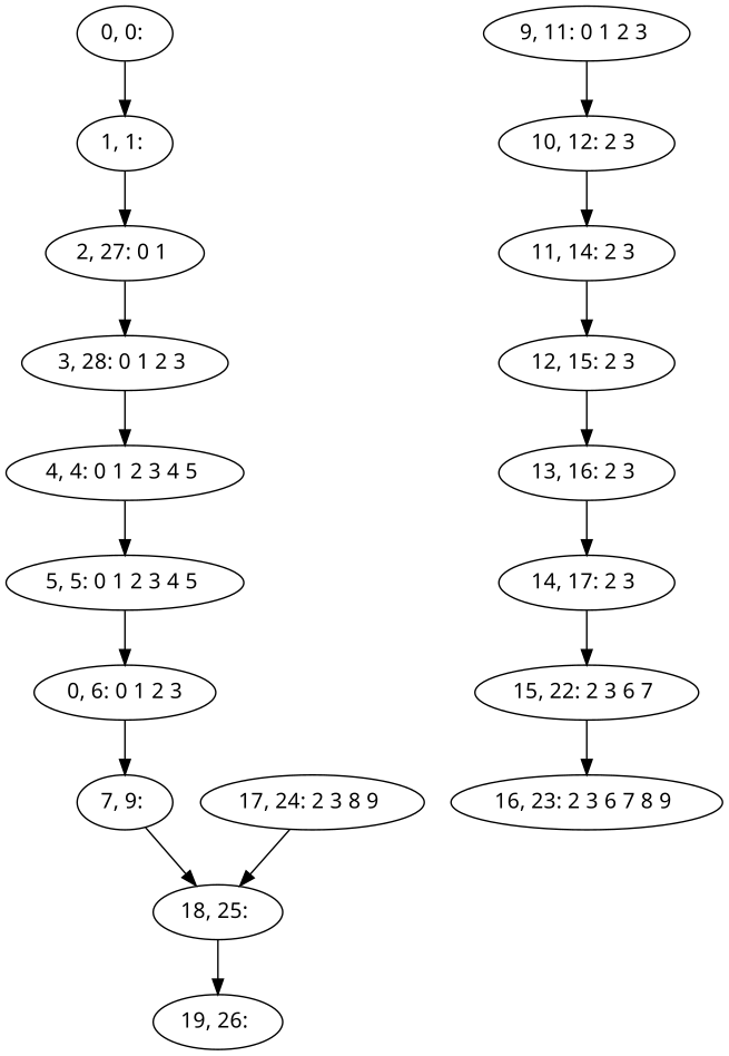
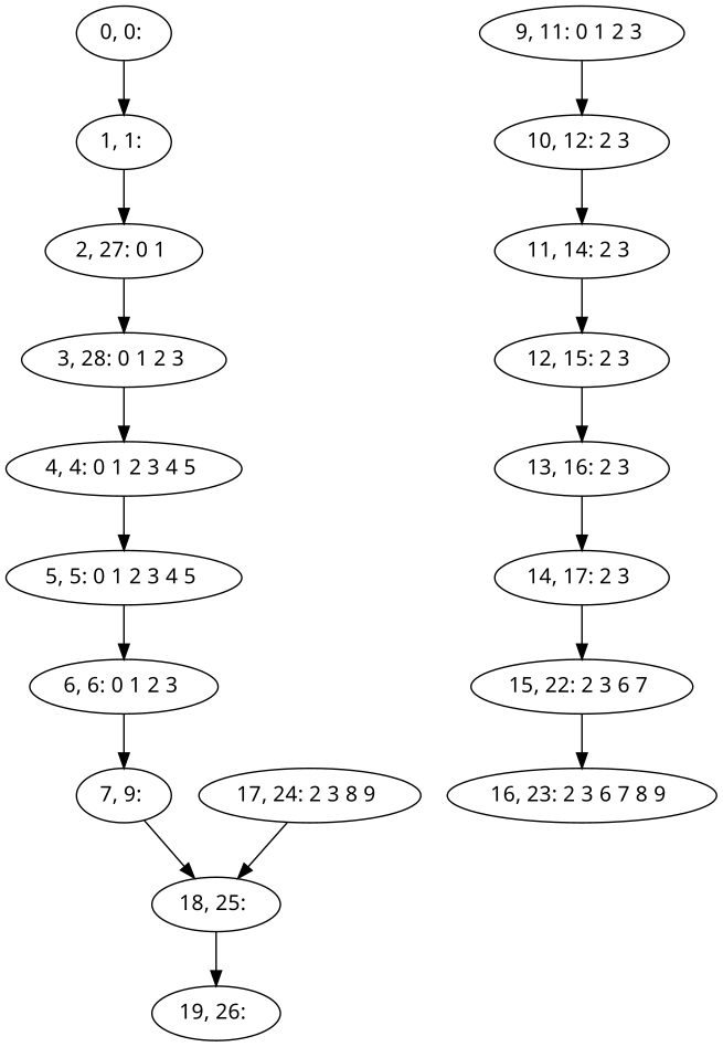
  digraph {
    fontname="Noto Sans"
    node [fontname="Noto Sans"]
    edge [fontname="Noto Sans"]
    n1 [label="0, 0: "]
    n2 [label="1, 1: "]
    n3 [label="2, 27: 0 1 "]
    n4 [label="3, 28: 0 1 2 3 "]
    n5 [label="4, 4: 0 1 2 3 4 5 "]
    n6 [label="5, 5: 0 1 2 3 4 5 "]
-   n7 [label="0, 6: 0 1 2 3"]
+   n7 [label="6, 6: 0 1 2 3 "]
    n8 [label="7, 9: "]
    n9 [label="18, 25: "]
    n10 [label="19, 26: "]
    n11 [label="9, 11: 0 1 2 3 "]
    n12 [label="10, 12: 2 3 "]
    n13 [label="11, 14: 2 3 "]
    n14 [label="12, 15: 2 3 "]
    n15 [label="13, 16: 2 3 "]
    n16 [label="14, 17: 2 3 "]
    n17 [label="15, 22: 2 3 6 7 "]
    n18 [label="16, 23: 2 3 6 7 8 9 "]
    n19 [label="17, 24: 2 3 8 9 "]
    n1 -> n2
    n2 -> n3
    n3 -> n4
    n4 -> n5
    n5 -> n6
    n6 -> n7
    n7 -> n8
    n8 -> n9
    n9 -> n10
    n11 -> n12
    n12 -> n13
    n13 -> n14
    n14 -> n15
    n15 -> n16
    n16 -> n17
    n17 -> n18
    n19 -> n9
  }
